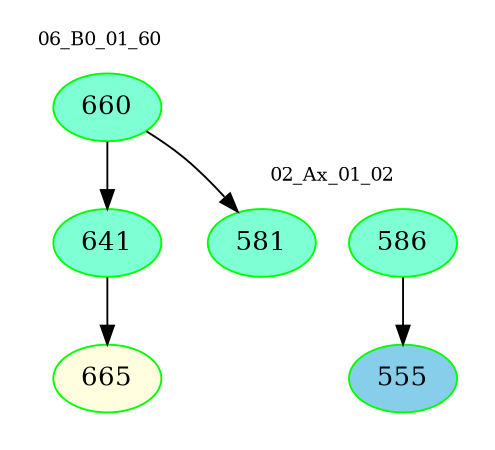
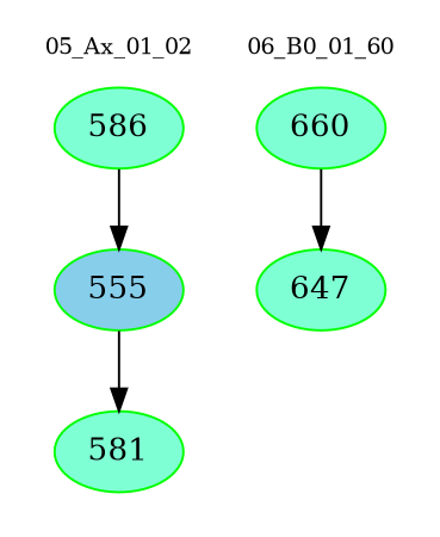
  digraph {
    fontname="DejaVu Serif"
    node [color=green fillcolor=aquamarine fontname="DejaVu Serif" style=filled]
    edge [color=black fontname="DejaVu Serif"]
    n1 [label=586]
    n2 [fillcolor=skyblue label=555]
    n3 [label=581]
    n4 [label=660]
-   n5 [label=641]
-   n6 [fillcolor=lightyellow label=665]
+   n5 [label=647]
    subgraph cluster_1 {
      color=white
      fontsize=10
-     label="02_Ax_01_02"
+     label="05_Ax_01_02"
      n1
      n2
      n3
    }
    subgraph cluster_2 {
      color=white
      fontsize=10
      label="06_B0_01_60"
      n4
      n5
-     n6
    }
    n1 -> n2
-   n4 -> n3
+   n2 -> n3
    n4 -> n5
-   n5 -> n6
  }
